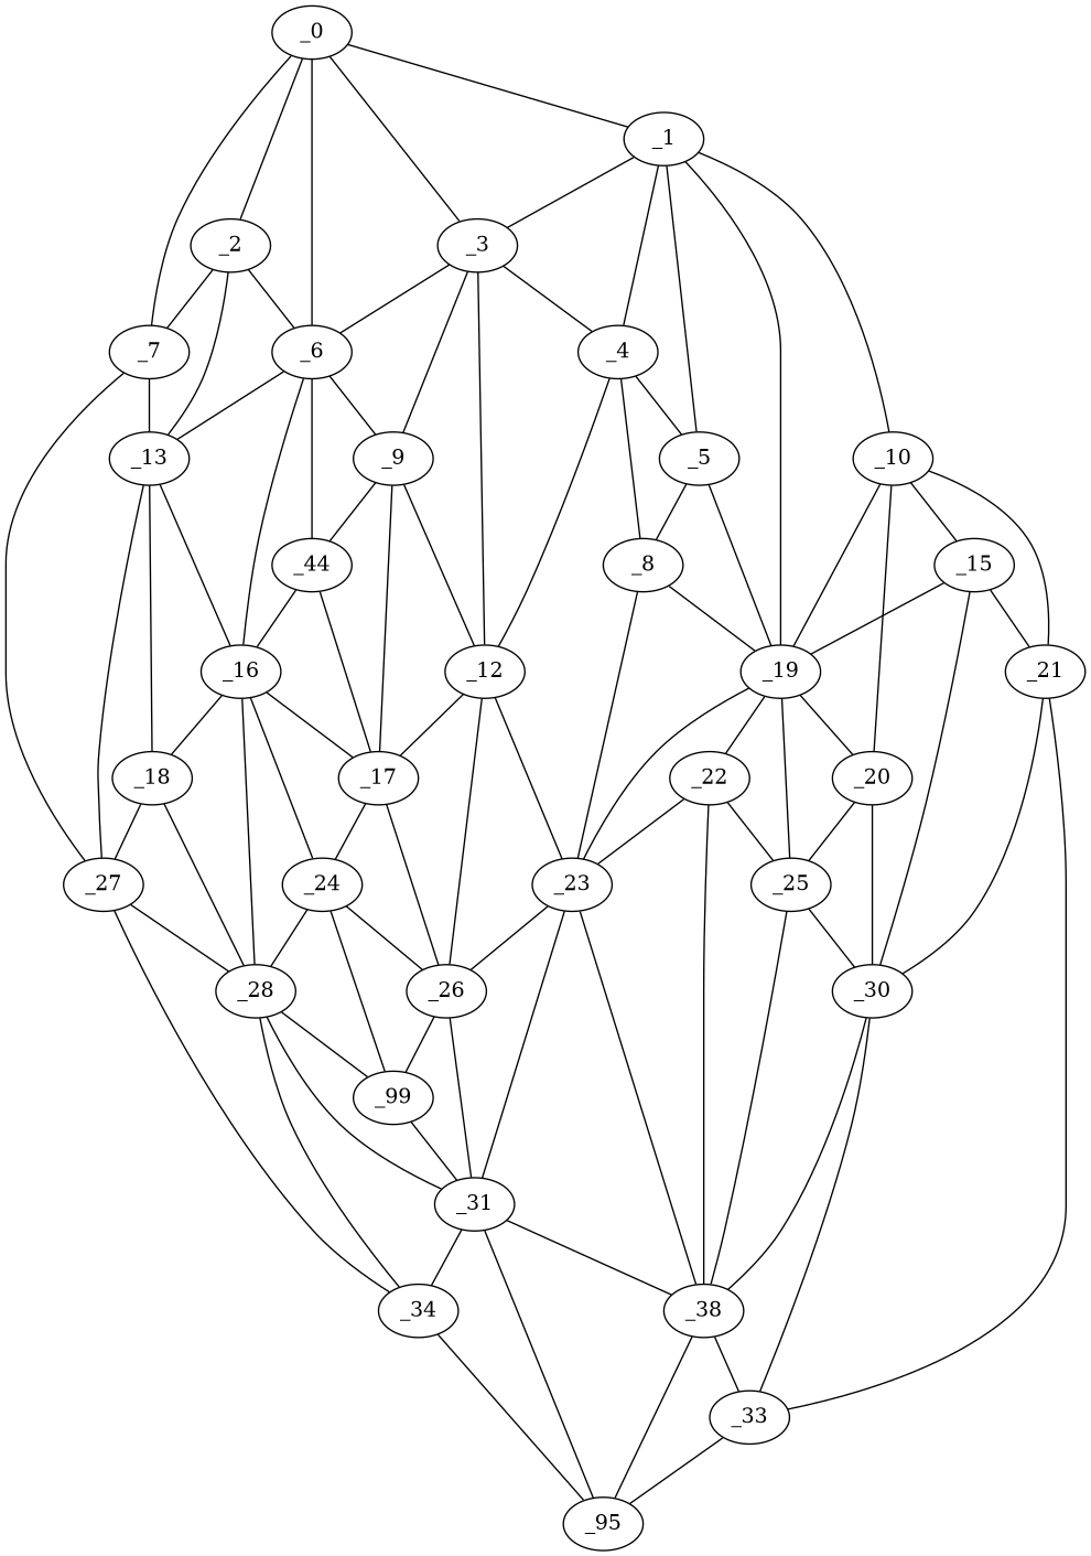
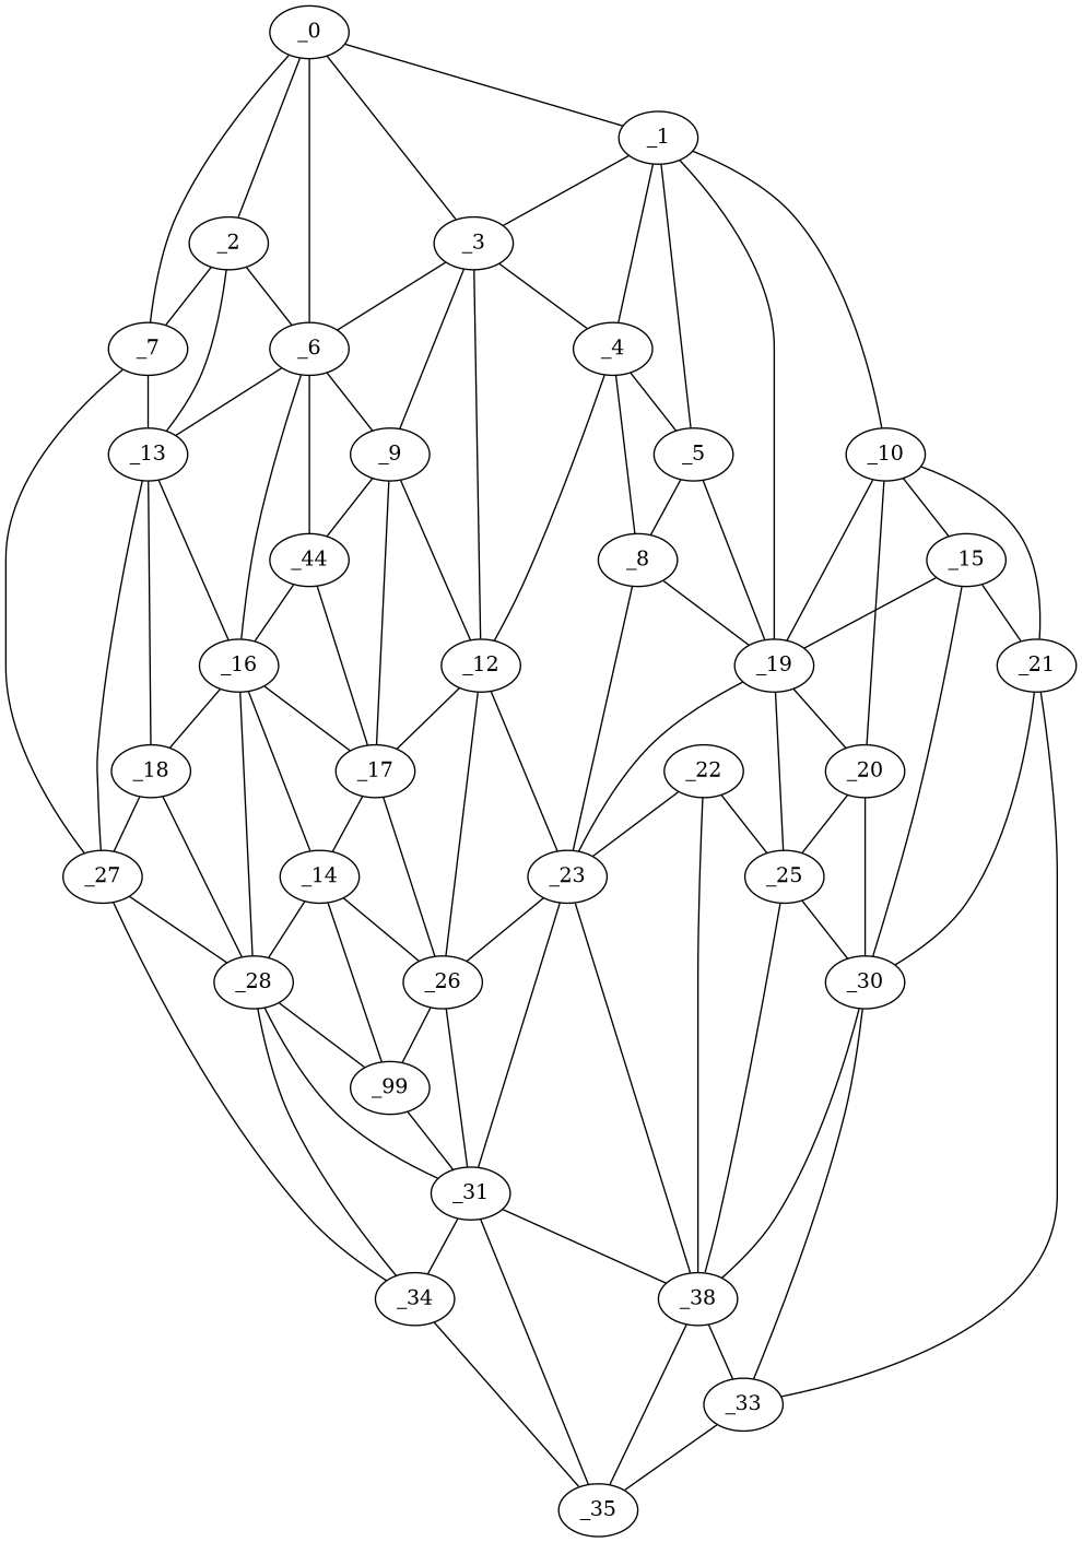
  graph {
    node [x=69 y=28]
    edge [valence=2]
    _0 [x=38 y=8]
    _1 [x=41 y=89]
    _2 [x=43 y=7]
    _3 [x=43 y=44]
    _6 [x=47 y=29]
    _7 [x=50 y=3]
    _4 [x=45 y=54]
    _5 [x=46 y=76]
    _10 [x=53 y=111]
    _19 [y=93]
    _13 [x=59 y=6]
    _9 [x=53 y=40]
    _12 [x=54 y=55]
    n14 [label=_44 x=61 y=31]
    _16 [x=66 y=23]
    _27 [x=83 y=12]
    _8 [x=52 y=72]
    _15 [x=64 y=114]
    _20 [y=103]
    _21 [y=122]
    _23 [x=76 y=86]
    _22 [x=75 y=92]
    _25 [x=77 y=99]
    _18 [x=68 y=11]
    _17 [x=66 y=32]
    _26 [x=78 y=32]
-   _24 [x=77]
+   _24 [x=77 label=_14]
    _28 [x=83 y=20]
    _34 [x=93 y=15]
    _30 [x=86 y=111]
    _33 [x=90 y=118]
    n32 [label=_38 x=90 y=99]
    _31 [x=90]
    n34 [label=_99 x=85]
-   _35 [x=97 y=24 label=_95]
+   _35 [x=97 y=24]
    _0 -- _1 [valence=1]
    _0 -- _2
    _0 -- _3
    _0 -- _6
    _0 -- _7 [valence=1]
    _1 -- _3
    _1 -- _4 [valence=1]
    _1 -- _5
    _1 -- _10 [valence=1]
    _1 -- _19 [valence=1]
    _2 -- _6 [valence=1]
    _2 -- _7
    _2 -- _13 [valence=1]
    _3 -- _6 [valence=1]
    _3 -- _4
    _3 -- _9
    _3 -- _12 [valence=1]
    _6 -- _13
    _6 -- _9
    _6 -- n14
    _6 -- _16 [valence=1]
    _7 -- _13
    _7 -- _27 [valence=1]
    _4 -- _5
    _4 -- _12 [valence=1]
    _4 -- _8 [valence=1]
    _5 -- _19
    _5 -- _8
    _10 -- _19
    _10 -- _15
    _10 -- _20
    _10 -- _21 [valence=1]
    _19 -- _20 [valence=1]
    _19 -- _23
-   _19 -- _22 [valence=1]
    _19 -- _25
    _13 -- _16
    _13 -- _27 [valence=1]
    _13 -- _18
    _9 -- _12
    _9 -- n14
    _9 -- _17
    _12 -- _23
    _12 -- _17 [valence=1]
    _12 -- _26 [valence=1]
    n14 -- _16 [valence=1]
    n14 -- _17
    _16 -- _18
    _16 -- _17
    _16 -- _24 [valence=1]
    _16 -- _28
    _27 -- _28
    _27 -- _34 [valence=1]
    _8 -- _19 [valence=1]
    _8 -- _23
    _15 -- _19
    _15 -- _21 [valence=1]
    _15 -- _30 [valence=1]
    _20 -- _25
    _20 -- _30
    _21 -- _30
    _21 -- _33 [valence=1]
    _23 -- _26
    _23 -- n32
    _23 -- _31 [valence=1]
    _22 -- _23
    _22 -- _25
    _22 -- n32 [valence=1]
    _25 -- _30 [valence=1]
    _25 -- n32
    _18 -- _27
    _18 -- _28
    _17 -- _26
    _17 -- _24 [valence=1]
    _26 -- _31
    _26 -- n34
    _24 -- _26 [valence=1]
    _24 -- _28
    _24 -- n34
    _28 -- _34
    _28 -- _31
    _28 -- n34 [valence=1]
    _34 -- _35 [valence=1]
    _30 -- _33 [valence=1]
    _30 -- n32 [valence=1]
    _33 -- _35 [valence=1]
    n32 -- _33
    n32 -- _35 [valence=1]
    _31 -- _34 [valence=1]
    _31 -- n32
    _31 -- _35
    n34 -- _31 [valence=1]
  }
